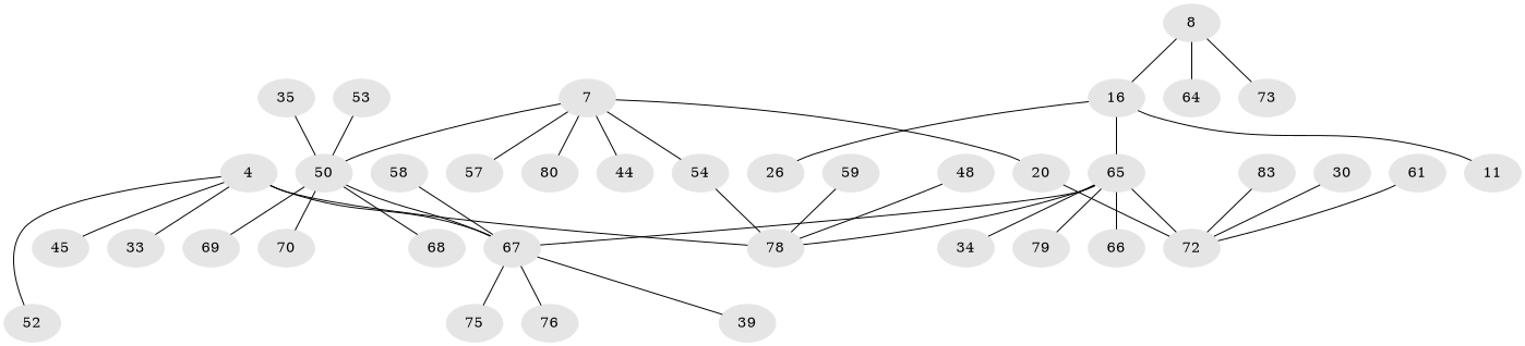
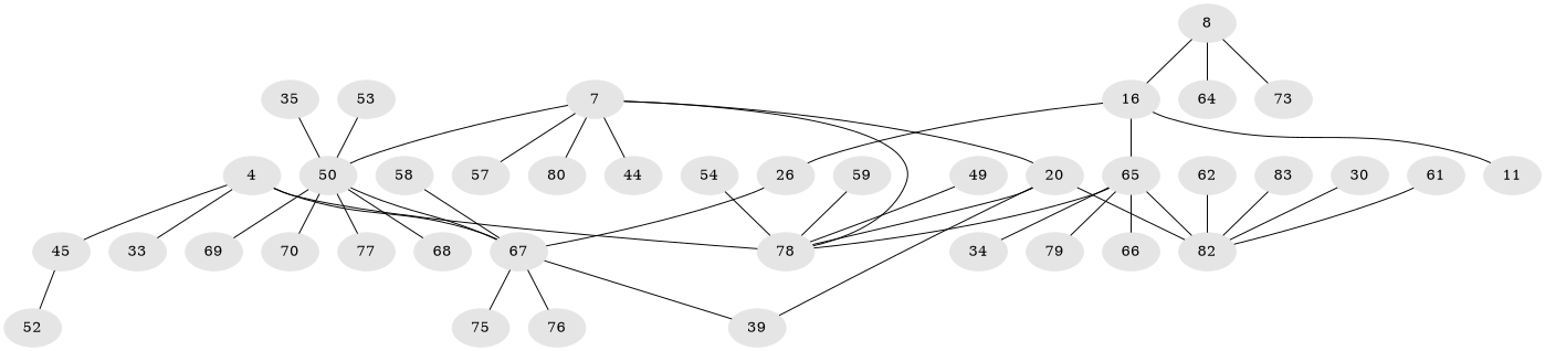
  graph {
    node [color=gray90 style=filled]
    4 [super="+1"]
    33
    45
    52
    67 [super="+60+32+40+42+49+56"]
    78 [super="+3+24"]
    39
    75
    76
    7 [super="+6"]
    20 [super="+18"]
    44
    50 [super="+11"]
    57
    80
    8 [super="+5"]
    16 [super="+13"]
    64 [super="+34"]
    73
-   72 [super="+41+19"]
+   72 [super="+41+19" label=82]
    68
    69 [super="+27"]
    70
+   77
    26
    65 [super="+15+21+51+53"]
    n27 [label=11 super="+55"]
    66
    n29 [label=34 super="+47"]
    79
    30
    35
    n33 [label=53]
-   48
+   48 [label=49]
    54
    58 [super="+46"]
    59
    61
+   62
    n40 [label=83 super="+37"]
    4 -- 33
    4 -- 45
-   4 -- 52
+   45 -- 52
    4 -- 67
    4 -- 78 [weight=4]
    67 -- 39
    67 -- 75
    67 -- 76
-   7 -- 54
+   7 -- 78
    7 -- 20
    7 -- 44
    7 -- 50 [weight=2]
    7 -- 57
    7 -- 80
+   20 -- 78
+   20 -- 39
    20 -- 72 [weight=4]
    50 -- 67 [weight=4]
    50 -- 68
    50 -- 69
    50 -- 70
+   50 -- 77
    8 -- 16
    8 -- 64
    8 -- 73
    16 -- 26
    16 -- 65 [weight=4]
    16 -- n27
-   65 -- 67
+   26 -- 67
    65 -- 78
    65 -- 72
    65 -- 66
    65 -- n29
    65 -- 79
    30 -- 72
    35 -- 50
    n33 -- 50
    48 -- 78
    54 -- 78
    58 -- 67
    59 -- 78
    61 -- 72
+   62 -- 72
    n40 -- 72
  }
